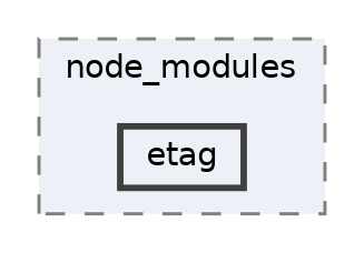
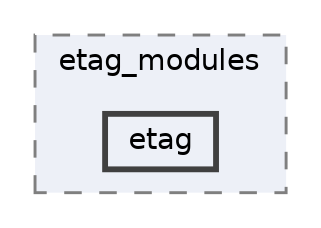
  digraph {
    compound=true
    n1 [color=grey25 fillcolor="#edf0f7" fontname=Helvetica fontsize=10 height=0.2 label=etag shape=box style="filled,bold" width=0.4]
    subgraph cluster_1 {
      bgcolor="#edf0f7"
      fontname=Helvetica
      fontsize=10
-     label=node_modules
+     label=etag_modules
      pencolor=grey50
      style="filled,dashed"
      n1
    }
  }
